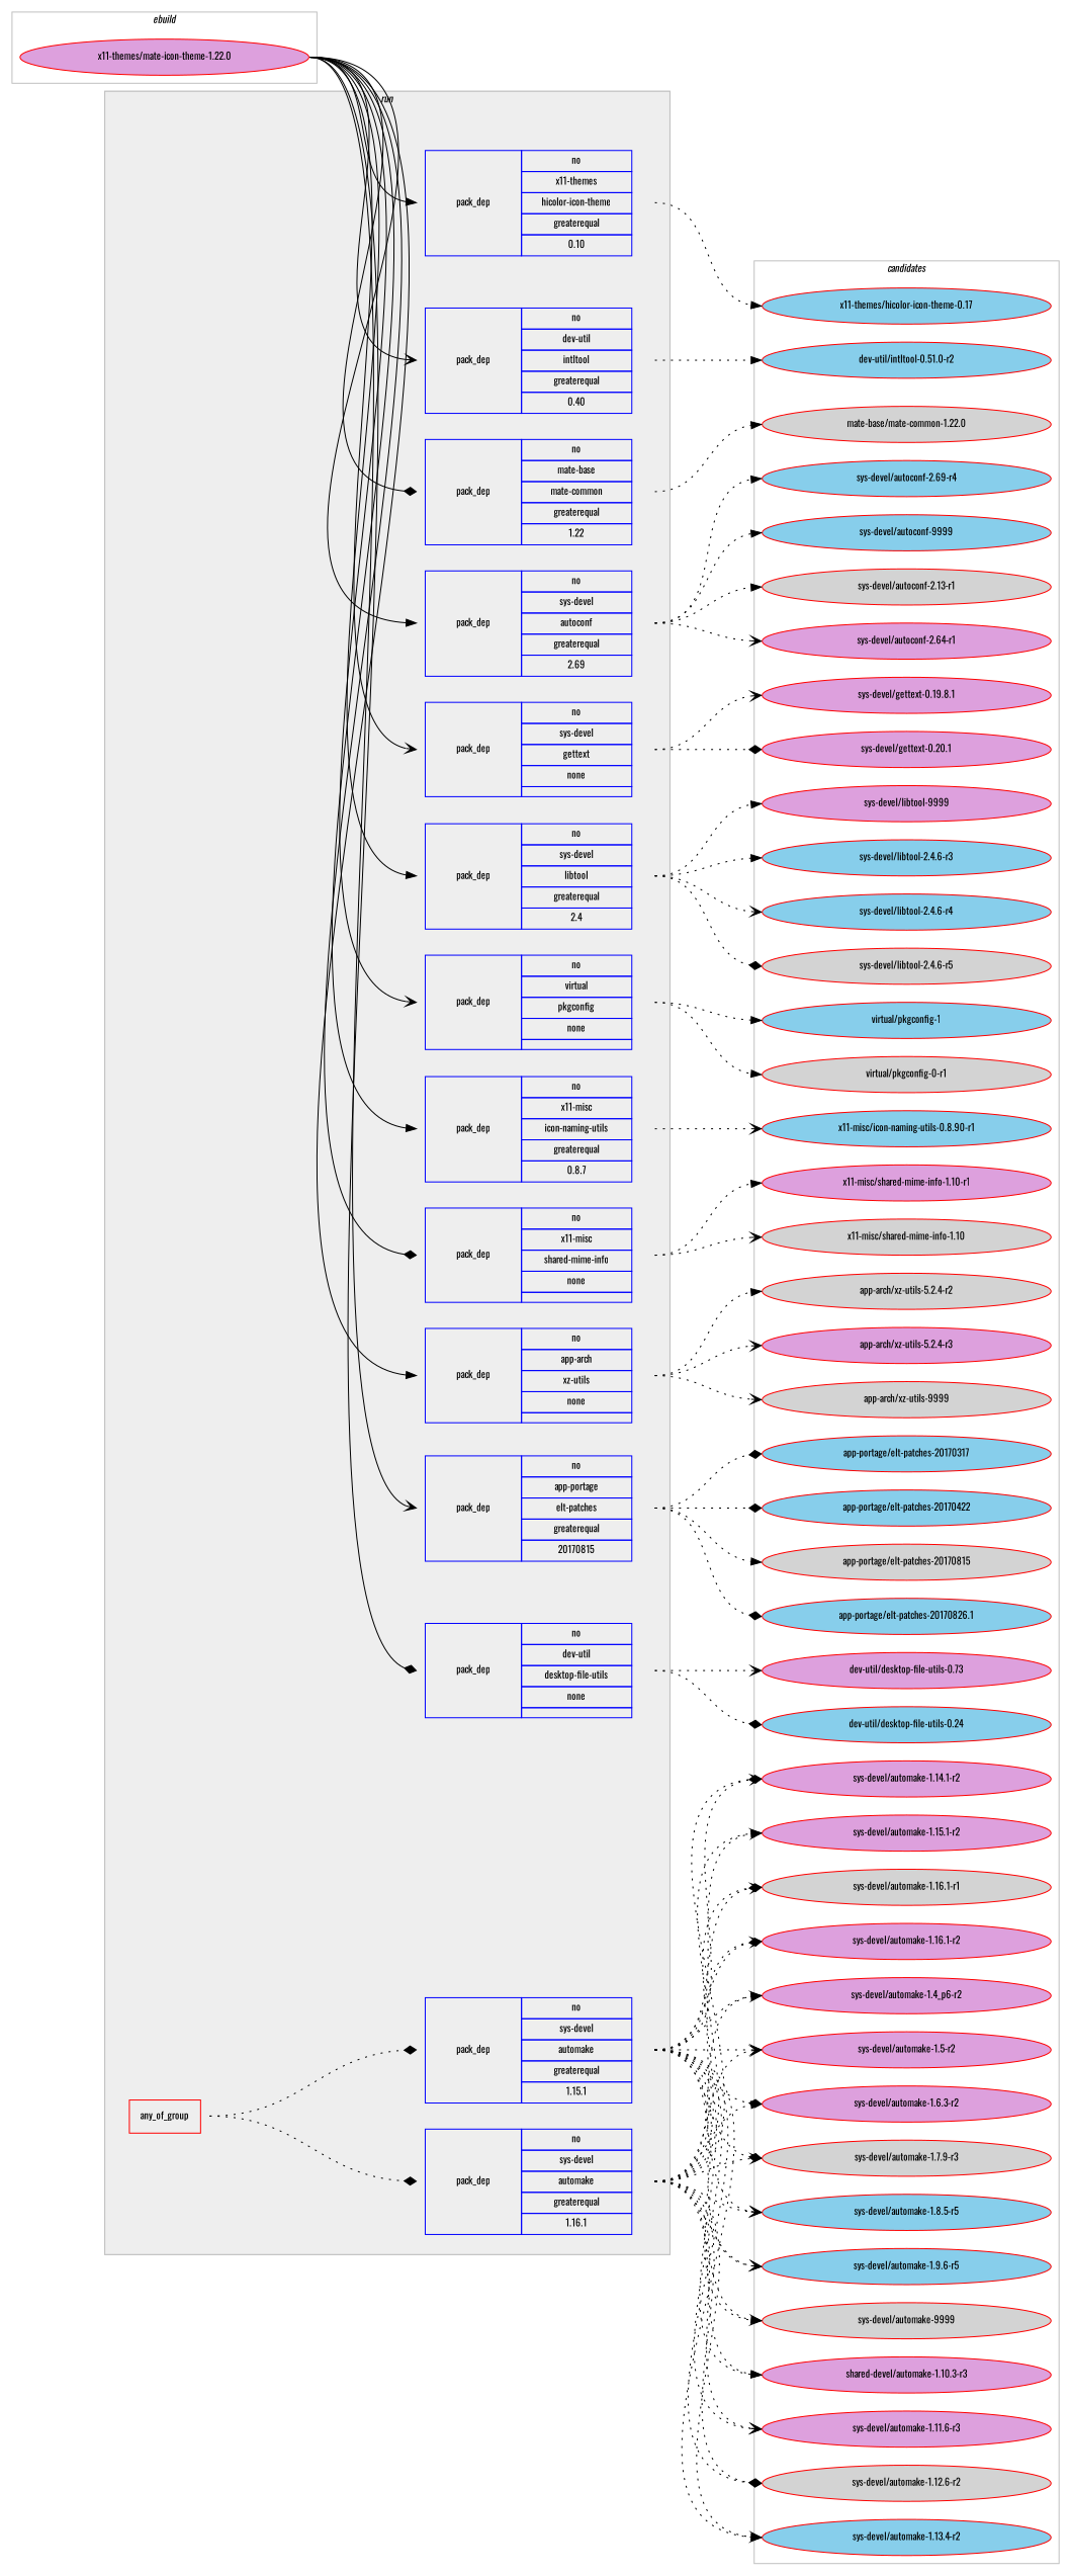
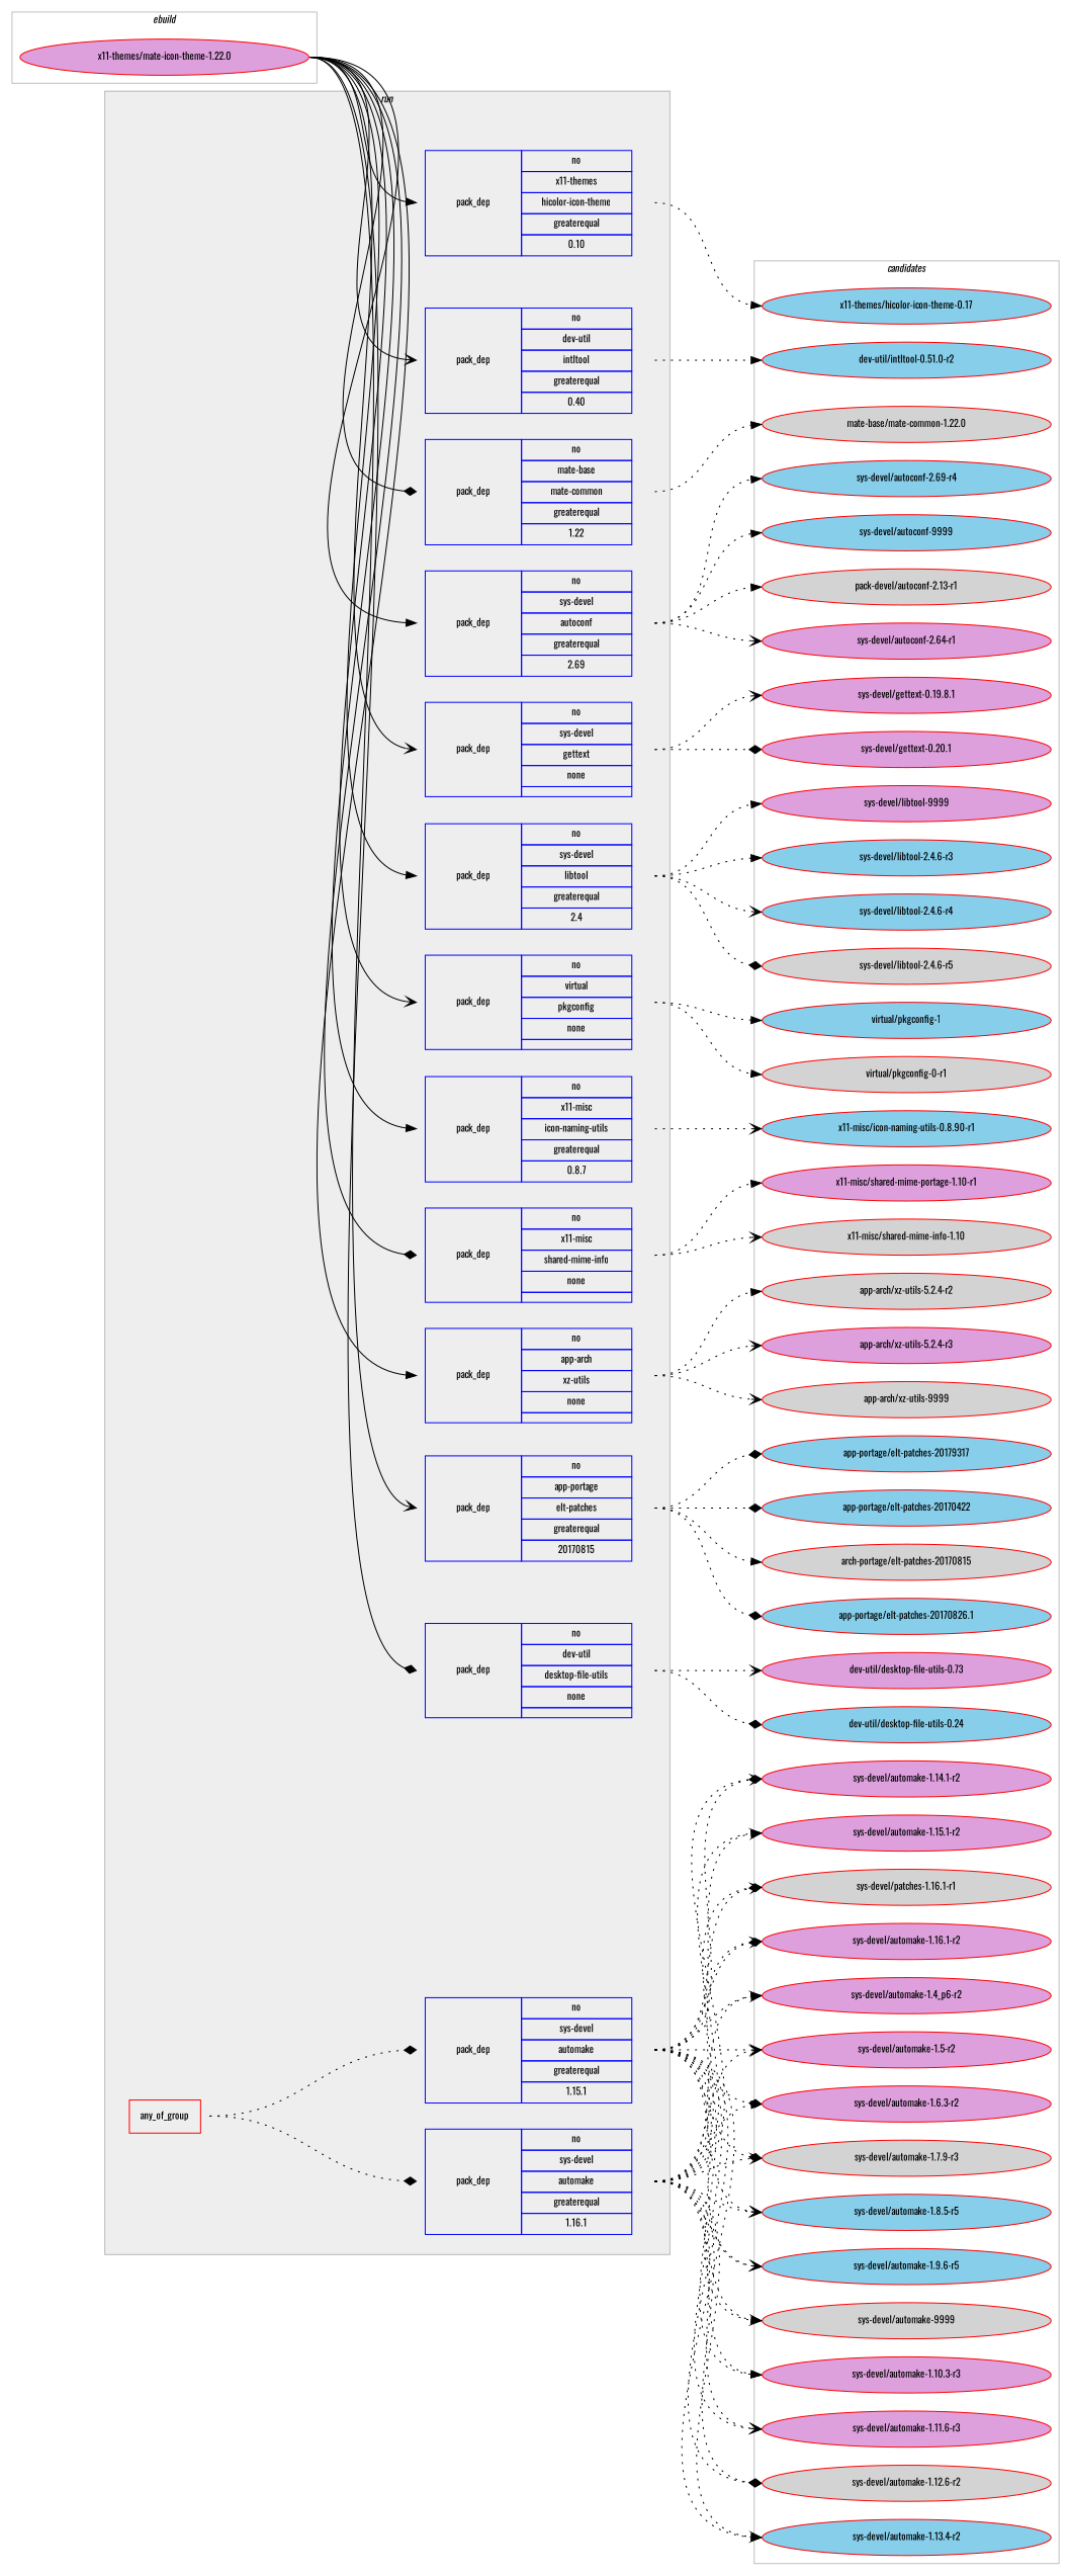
  digraph {
    compound=true
    concentrate=true
    fontname=Oswald
    fontsize=10
    newrank=true
    rankdir=LR
    ranksep=1.5
    node [color=red fillcolor=plum fontname=Oswald fontsize=10 style=filled]
    edge [arrowhead=vee fontname=Oswald headport=w style=dotted tailport=e weight=100]
    n1 [label="x11-themes/mate-icon-theme-1.22.0" width=4]
    n2 [color=blue label=<<TABLE BORDER="0" CELLBORDER="1" CELLSPACING="0" CELLPADDING="4" WIDTH="220"><TR><TD ROWSPAN="6" CELLPADDING="30">pack_dep</TD></TR><TR><TD WIDTH="110">no</TD></TR><TR><TD>sys-devel</TD></TR><TR><TD>automake</TD></TR><TR><TD>greaterequal</TD></TR><TR><TD>1.16.1</TD></TR></TABLE>> shape=none fillcolor="" style=""]
    n3 [color=blue label=<<TABLE BORDER="0" CELLBORDER="1" CELLSPACING="0" CELLPADDING="4" WIDTH="220"><TR><TD ROWSPAN="6" CELLPADDING="30">pack_dep</TD></TR><TR><TD WIDTH="110">no</TD></TR><TR><TD>sys-devel</TD></TR><TR><TD>automake</TD></TR><TR><TD>greaterequal</TD></TR><TR><TD>1.15.1</TD></TR></TABLE>> shape=none fillcolor="" style=""]
    n4 [label=<<TABLE BORDER="0" CELLBORDER="1" CELLSPACING="0" CELLPADDING="4"><TR><TD CELLPADDING="10">any_of_group</TD></TR></TABLE>> shape=none fillcolor="" style=""]
    n5 [color=blue label=<<TABLE BORDER="0" CELLBORDER="1" CELLSPACING="0" CELLPADDING="4" WIDTH="220"><TR><TD ROWSPAN="6" CELLPADDING="30">pack_dep</TD></TR><TR><TD WIDTH="110">no</TD></TR><TR><TD>app-arch</TD></TR><TR><TD>xz-utils</TD></TR><TR><TD>none</TD></TR><TR><TD></TD></TR></TABLE>> shape=none fillcolor="" style=""]
    n6 [color=blue label=<<TABLE BORDER="0" CELLBORDER="1" CELLSPACING="0" CELLPADDING="4" WIDTH="220"><TR><TD ROWSPAN="6" CELLPADDING="30">pack_dep</TD></TR><TR><TD WIDTH="110">no</TD></TR><TR><TD>app-portage</TD></TR><TR><TD>elt-patches</TD></TR><TR><TD>greaterequal</TD></TR><TR><TD>20170815</TD></TR></TABLE>> shape=none fillcolor="" style=""]
    n7 [color=blue label=<<TABLE BORDER="0" CELLBORDER="1" CELLSPACING="0" CELLPADDING="4" WIDTH="220"><TR><TD ROWSPAN="6" CELLPADDING="30">pack_dep</TD></TR><TR><TD WIDTH="110">no</TD></TR><TR><TD>dev-util</TD></TR><TR><TD>desktop-file-utils</TD></TR><TR><TD>none</TD></TR><TR><TD></TD></TR></TABLE>> shape=none fillcolor="" style=""]
    n8 [color=blue label=<<TABLE BORDER="0" CELLBORDER="1" CELLSPACING="0" CELLPADDING="4" WIDTH="220"><TR><TD ROWSPAN="6" CELLPADDING="30">pack_dep</TD></TR><TR><TD WIDTH="110">no</TD></TR><TR><TD>dev-util</TD></TR><TR><TD>intltool</TD></TR><TR><TD>greaterequal</TD></TR><TR><TD>0.40</TD></TR></TABLE>> shape=none fillcolor="" style=""]
    n9 [color=blue label=<<TABLE BORDER="0" CELLBORDER="1" CELLSPACING="0" CELLPADDING="4" WIDTH="220"><TR><TD ROWSPAN="6" CELLPADDING="30">pack_dep</TD></TR><TR><TD WIDTH="110">no</TD></TR><TR><TD>mate-base</TD></TR><TR><TD>mate-common</TD></TR><TR><TD>greaterequal</TD></TR><TR><TD>1.22</TD></TR></TABLE>> shape=none fillcolor="" style=""]
    n10 [color=blue label=<<TABLE BORDER="0" CELLBORDER="1" CELLSPACING="0" CELLPADDING="4" WIDTH="220"><TR><TD ROWSPAN="6" CELLPADDING="30">pack_dep</TD></TR><TR><TD WIDTH="110">no</TD></TR><TR><TD>sys-devel</TD></TR><TR><TD>autoconf</TD></TR><TR><TD>greaterequal</TD></TR><TR><TD>2.69</TD></TR></TABLE>> shape=none fillcolor="" style=""]
    n11 [color=blue label=<<TABLE BORDER="0" CELLBORDER="1" CELLSPACING="0" CELLPADDING="4" WIDTH="220"><TR><TD ROWSPAN="6" CELLPADDING="30">pack_dep</TD></TR><TR><TD WIDTH="110">no</TD></TR><TR><TD>sys-devel</TD></TR><TR><TD>gettext</TD></TR><TR><TD>none</TD></TR><TR><TD></TD></TR></TABLE>> shape=none fillcolor="" style=""]
    n12 [color=blue label=<<TABLE BORDER="0" CELLBORDER="1" CELLSPACING="0" CELLPADDING="4" WIDTH="220"><TR><TD ROWSPAN="6" CELLPADDING="30">pack_dep</TD></TR><TR><TD WIDTH="110">no</TD></TR><TR><TD>sys-devel</TD></TR><TR><TD>libtool</TD></TR><TR><TD>greaterequal</TD></TR><TR><TD>2.4</TD></TR></TABLE>> shape=none fillcolor="" style=""]
    n13 [color=blue label=<<TABLE BORDER="0" CELLBORDER="1" CELLSPACING="0" CELLPADDING="4" WIDTH="220"><TR><TD ROWSPAN="6" CELLPADDING="30">pack_dep</TD></TR><TR><TD WIDTH="110">no</TD></TR><TR><TD>virtual</TD></TR><TR><TD>pkgconfig</TD></TR><TR><TD>none</TD></TR><TR><TD></TD></TR></TABLE>> shape=none fillcolor="" style=""]
    n14 [color=blue label=<<TABLE BORDER="0" CELLBORDER="1" CELLSPACING="0" CELLPADDING="4" WIDTH="220"><TR><TD ROWSPAN="6" CELLPADDING="30">pack_dep</TD></TR><TR><TD WIDTH="110">no</TD></TR><TR><TD>x11-misc</TD></TR><TR><TD>icon-naming-utils</TD></TR><TR><TD>greaterequal</TD></TR><TR><TD>0.8.7</TD></TR></TABLE>> shape=none fillcolor="" style=""]
    n15 [color=blue label=<<TABLE BORDER="0" CELLBORDER="1" CELLSPACING="0" CELLPADDING="4" WIDTH="220"><TR><TD ROWSPAN="6" CELLPADDING="30">pack_dep</TD></TR><TR><TD WIDTH="110">no</TD></TR><TR><TD>x11-misc</TD></TR><TR><TD>shared-mime-info</TD></TR><TR><TD>none</TD></TR><TR><TD></TD></TR></TABLE>> shape=none fillcolor="" style=""]
    n16 [color=blue label=<<TABLE BORDER="0" CELLBORDER="1" CELLSPACING="0" CELLPADDING="4" WIDTH="220"><TR><TD ROWSPAN="6" CELLPADDING="30">pack_dep</TD></TR><TR><TD WIDTH="110">no</TD></TR><TR><TD>x11-themes</TD></TR><TR><TD>hicolor-icon-theme</TD></TR><TR><TD>greaterequal</TD></TR><TR><TD>0.10</TD></TR></TABLE>> shape=none fillcolor="" style=""]
-   n17 [label="shared-devel/automake-1.10.3-r3" width=4]
+   n17 [label="sys-devel/automake-1.10.3-r3" width=4]
    n18 [label="sys-devel/automake-1.11.6-r3" width=4]
    n19 [fillcolor=lightgrey label="sys-devel/automake-1.12.6-r2" width=4]
    n20 [fillcolor=skyblue label="sys-devel/automake-1.13.4-r2" width=4]
    n21 [label="sys-devel/automake-1.14.1-r2" width=4]
    n22 [label="sys-devel/automake-1.15.1-r2" width=4]
-   n23 [fillcolor=lightgrey label="sys-devel/automake-1.16.1-r1" width=4]
+   n23 [fillcolor=lightgrey label="sys-devel/patches-1.16.1-r1" width=4]
    n24 [label="sys-devel/automake-1.16.1-r2" width=4]
    n25 [label="sys-devel/automake-1.4_p6-r2" width=4]
    n26 [label="sys-devel/automake-1.5-r2" width=4]
    n27 [label="sys-devel/automake-1.6.3-r2" width=4]
    n28 [fillcolor=lightgrey label="sys-devel/automake-1.7.9-r3" width=4]
    n29 [fillcolor=skyblue label="sys-devel/automake-1.8.5-r5" width=4]
    n30 [fillcolor=skyblue label="sys-devel/automake-1.9.6-r5" width=4]
    n31 [fillcolor=lightgrey label="sys-devel/automake-9999" width=4]
    n32 [fillcolor=lightgrey label="app-arch/xz-utils-5.2.4-r2" width=4]
    n33 [label="app-arch/xz-utils-5.2.4-r3" width=4]
    n34 [fillcolor=lightgrey label="app-arch/xz-utils-9999" width=4]
-   n35 [fillcolor=skyblue label="app-portage/elt-patches-20170317" width=4]
+   n35 [fillcolor=skyblue label="app-portage/elt-patches-20179317" width=4]
    n36 [fillcolor=skyblue label="app-portage/elt-patches-20170422" width=4]
-   n37 [fillcolor=lightgrey label="app-portage/elt-patches-20170815" width=4]
+   n37 [fillcolor=lightgrey label="arch-portage/elt-patches-20170815" width=4]
    n38 [fillcolor=skyblue label="app-portage/elt-patches-20170826.1" width=4]
    n39 [label="dev-util/desktop-file-utils-0.73" width=4]
    n40 [fillcolor=skyblue label="dev-util/desktop-file-utils-0.24" width=4]
    n41 [fillcolor=skyblue label="dev-util/intltool-0.51.0-r2" width=4]
    n42 [fillcolor=lightgrey label="mate-base/mate-common-1.22.0" width=4]
-   n43 [fillcolor=lightgrey label="sys-devel/autoconf-2.13-r1" width=4]
+   n43 [fillcolor=lightgrey label="pack-devel/autoconf-2.13-r1" width=4]
    n44 [label="sys-devel/autoconf-2.64-r1" width=4]
    n45 [fillcolor=skyblue label="sys-devel/autoconf-2.69-r4" width=4]
    n46 [fillcolor=skyblue label="sys-devel/autoconf-9999" width=4]
    n47 [label="sys-devel/gettext-0.19.8.1" width=4]
    n48 [label="sys-devel/gettext-0.20.1" width=4]
    n49 [fillcolor=skyblue label="x11-misc/icon-naming-utils-0.8.90-r1" width=4]
    n50 [fillcolor=skyblue label="sys-devel/libtool-2.4.6-r3" width=4]
    n51 [fillcolor=skyblue label="sys-devel/libtool-2.4.6-r4" width=4]
    n52 [fillcolor=lightgrey label="sys-devel/libtool-2.4.6-r5" width=4]
    n53 [label="sys-devel/libtool-9999" width=4]
    n54 [fillcolor=lightgrey label="virtual/pkgconfig-0-r1" width=4]
    n55 [fillcolor=skyblue label="virtual/pkgconfig-1" width=4]
    n56 [fillcolor=lightgrey label="x11-misc/shared-mime-info-1.10" width=4]
-   n57 [label="x11-misc/shared-mime-info-1.10-r1" width=4]
+   n57 [label="x11-misc/shared-mime-portage-1.10-r1" width=4]
    n58 [fillcolor=skyblue label="x11-themes/hicolor-icon-theme-0.17" width=4]
    subgraph cluster_1 {
      color=gray
      label=<<i>ebuild</i>>
      rank=same
      n1
    }
    subgraph cluster_2 {
      color=gray
      label=<<i>dependencies</i>>
      subgraph cluster_3 {
        color=gray
        fillcolor="#eeeeee"
        label=<<i>compile</i>>
        style=filled
        subgraph sub_4 {
          color=gray
          fillcolor="#eeeeee"
          label=<<i>compile</i>>
          style=filled
          n4
          subgraph sub_5 {
            color=gray
            fillcolor="#eeeeee"
            label=<<i>compile</i>>
            style=filled
            n2
          }
          subgraph sub_6 {
            color=gray
            fillcolor="#eeeeee"
            label=<<i>compile</i>>
            style=filled
            n3
          }
        }
        subgraph sub_7 {
          color=gray
          fillcolor="#eeeeee"
          label=<<i>compile</i>>
          style=filled
          n5
        }
        subgraph sub_8 {
          color=gray
          fillcolor="#eeeeee"
          label=<<i>compile</i>>
          style=filled
          n6
        }
        subgraph sub_9 {
          color=gray
          fillcolor="#eeeeee"
          label=<<i>compile</i>>
          style=filled
          n7
        }
        subgraph sub_10 {
          color=gray
          fillcolor="#eeeeee"
          label=<<i>compile</i>>
          style=filled
          n8
        }
        subgraph sub_11 {
          color=gray
          fillcolor="#eeeeee"
          label=<<i>compile</i>>
          style=filled
          n9
        }
        subgraph sub_12 {
          color=gray
          fillcolor="#eeeeee"
          label=<<i>compile</i>>
          style=filled
          n10
        }
        subgraph sub_13 {
          color=gray
          fillcolor="#eeeeee"
          label=<<i>compile</i>>
          style=filled
          n11
        }
        subgraph sub_14 {
          color=gray
          fillcolor="#eeeeee"
          label=<<i>compile</i>>
          style=filled
          n12
        }
        subgraph sub_15 {
          color=gray
          fillcolor="#eeeeee"
          label=<<i>compile</i>>
          style=filled
          n13
        }
        subgraph sub_16 {
          color=gray
          fillcolor="#eeeeee"
          label=<<i>compile</i>>
          style=filled
          n14
        }
        subgraph sub_17 {
          color=gray
          fillcolor="#eeeeee"
          label=<<i>compile</i>>
          style=filled
          n15
        }
      }
      subgraph cluster_18 {
        color=gray
        fillcolor="#eeeeee"
        label=<<i>compile and run</i>>
        style=filled
        subgraph sub_19 {
          color=gray
          fillcolor="#eeeeee"
          label=<<i>compile and run</i>>
          style=filled
          n16
        }
      }
      subgraph cluster_20 {
        color=gray
        fillcolor="#eeeeee"
        label=<<i>run</i>>
        style=filled
      }
    }
    subgraph cluster_21 {
      color=gray
      label=<<i>candidates</i>>
      rank=same
      subgraph sub_22 {
        color=black
        label=<<i>candidates</i>>
        nodesep=1
        rank=same
        n17
        n18
        n19
        n20
        n21
        n22
        n23
        n24
        n25
        n26
        n27
        n28
        n29
        n30
        n31
      }
      subgraph sub_23 {
        color=black
        label=<<i>candidates</i>>
        nodesep=1
        rank=same
        n17
        n18
        n19
        n20
        n21
        n22
        n23
        n24
        n25
        n26
        n27
        n28
        n29
        n30
        n31
      }
      subgraph sub_24 {
        color=black
        label=<<i>candidates</i>>
        nodesep=1
        rank=same
        n32
        n33
        n34
      }
      subgraph sub_25 {
        color=black
        label=<<i>candidates</i>>
        nodesep=1
        rank=same
        n35
        n36
        n37
        n38
      }
      subgraph sub_26 {
        color=black
        label=<<i>candidates</i>>
        nodesep=1
        rank=same
        n39
        n40
      }
      subgraph sub_27 {
        color=black
        label=<<i>candidates</i>>
        nodesep=1
        rank=same
        n41
      }
      subgraph sub_28 {
        color=black
        label=<<i>candidates</i>>
        nodesep=1
        rank=same
        n42
      }
      subgraph sub_29 {
        color=black
        label=<<i>candidates</i>>
        nodesep=1
        rank=same
        n43
        n44
        n45
        n46
      }
      subgraph sub_30 {
        color=black
        label=<<i>candidates</i>>
        nodesep=1
        rank=same
        n47
        n48
      }
      subgraph sub_31 {
        color=black
        label=<<i>candidates</i>>
        nodesep=1
        rank=same
        n49
      }
      subgraph sub_32 {
        color=black
        label=<<i>candidates</i>>
        nodesep=1
        rank=same
        n50
        n51
        n52
        n53
      }
      subgraph sub_33 {
        color=black
        label=<<i>candidates</i>>
        nodesep=1
        rank=same
        n54
        n55
      }
      subgraph sub_34 {
        color=black
        label=<<i>candidates</i>>
        nodesep=1
        rank=same
        n56
        n57
      }
      subgraph sub_35 {
        color=black
        label=<<i>candidates</i>>
        nodesep=1
        rank=same
        n58
      }
    }
    n1 -> n5 [arrowhead=normal style=solid weight=20]
    n1 -> n6 [style=solid weight=20]
    n1 -> n7 [arrowhead=diamond style=solid weight=20]
    n1 -> n8 [style=solid weight=20]
    n1 -> n9 [arrowhead=diamond style=solid weight=20]
    n1 -> n10 [arrowhead=normal style=solid weight=20]
    n1 -> n11 [style=solid weight=20]
    n1 -> n12 [arrowhead=normal style=solid weight=20]
    n1 -> n13 [style=solid weight=20]
    n1 -> n14 [arrowhead=normal style=solid weight=20]
    n1 -> n15 [arrowhead=diamond style=solid weight=20]
    n1 -> n16 [arrowhead=normal style=solid weight=20]
    n2 -> n17 [arrowhead=normal]
    n2 -> n18
    n2 -> n19 [arrowhead=diamond]
    n2 -> n20
    n2 -> n21 [arrowhead=diamond]
    n2 -> n22 [arrowhead=normal]
    n2 -> n23 [arrowhead=diamond]
    n2 -> n24
    n2 -> n25 [arrowhead=normal]
    n2 -> n26
    n2 -> n27 [arrowhead=normal]
    n2 -> n28
    n2 -> n29
    n2 -> n30
    n2 -> n31 [arrowhead=normal]
    n3 -> n17 [arrowhead=normal]
    n3 -> n18
    n3 -> n19 [arrowhead=diamond]
    n3 -> n20 [arrowhead=normal]
    n3 -> n21
    n3 -> n22
    n3 -> n23
    n3 -> n24 [arrowhead=diamond]
    n3 -> n25
    n3 -> n26
    n3 -> n27 [arrowhead=diamond]
    n3 -> n28 [arrowhead=diamond]
    n3 -> n29
    n3 -> n30
    n3 -> n31
    n4 -> n2 [arrowhead=diamond weight=20]
    n4 -> n3 [arrowhead=diamond weight=20]
    n5 -> n32 [arrowhead=normal]
    n5 -> n33
    n5 -> n34
    n6 -> n35 [arrowhead=diamond]
    n6 -> n36 [arrowhead=diamond]
    n6 -> n37 [arrowhead=normal]
    n6 -> n38 [arrowhead=diamond]
    n7 -> n39
    n7 -> n40 [arrowhead=diamond]
    n8 -> n41 [arrowhead=normal]
    n9 -> n42 [arrowhead=normal]
    n10 -> n43 [arrowhead=normal]
    n10 -> n44
    n10 -> n45 [arrowhead=normal]
    n10 -> n46 [arrowhead=normal]
    n11 -> n47
    n11 -> n48 [arrowhead=diamond]
    n12 -> n50 [arrowhead=normal]
    n12 -> n51
    n12 -> n52 [arrowhead=diamond]
    n12 -> n53 [arrowhead=normal]
    n13 -> n54 [arrowhead=normal]
    n13 -> n55 [arrowhead=normal]
    n14 -> n49
    n15 -> n56
    n15 -> n57 [arrowhead=normal]
    n16 -> n58 [arrowhead=normal]
  }
